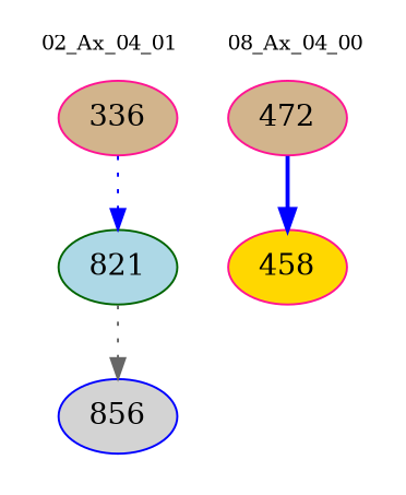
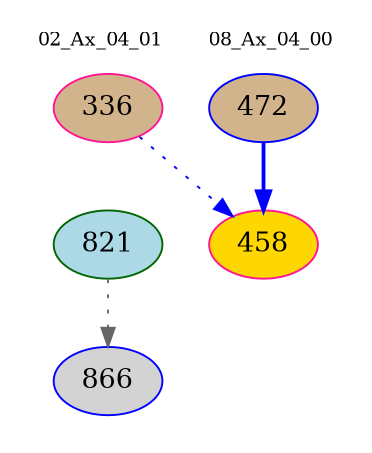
  digraph {
    node [color=deeppink fillcolor=tan style=filled]
    edge [color=blue style=dotted]
    n1 [label=336]
    n2 [color=darkgreen fillcolor=lightblue label=821]
-   n3 [color=blue fillcolor=lightgrey label=856]
-   n4 [label=472]
+   n3 [color=blue fillcolor=lightgrey label=866]
+   n4 [color=blue label=472]
    n5 [fillcolor=gold label=458]
    subgraph cluster_1 {
      color=white
      fontsize=10
      label="02_Ax_04_01"
      n1
      n2
      n3
    }
    subgraph cluster_2 {
      color=white
      fontsize=10
      label="08_Ax_04_00"
      n4
      n5
    }
-   n1 -> n2
+   n1 -> n5
    n2 -> n3 [color=gray40]
    n4 -> n5 [style=bold]
  }
